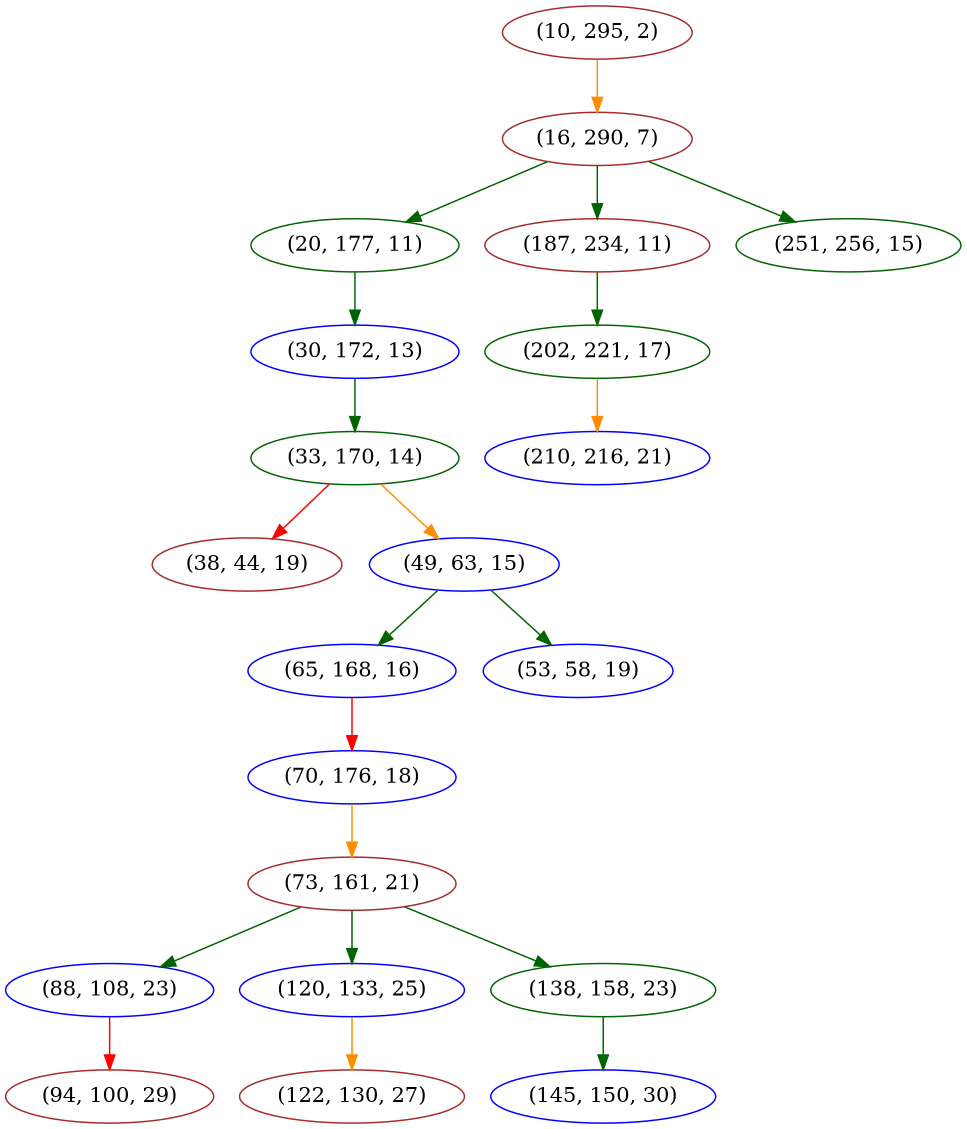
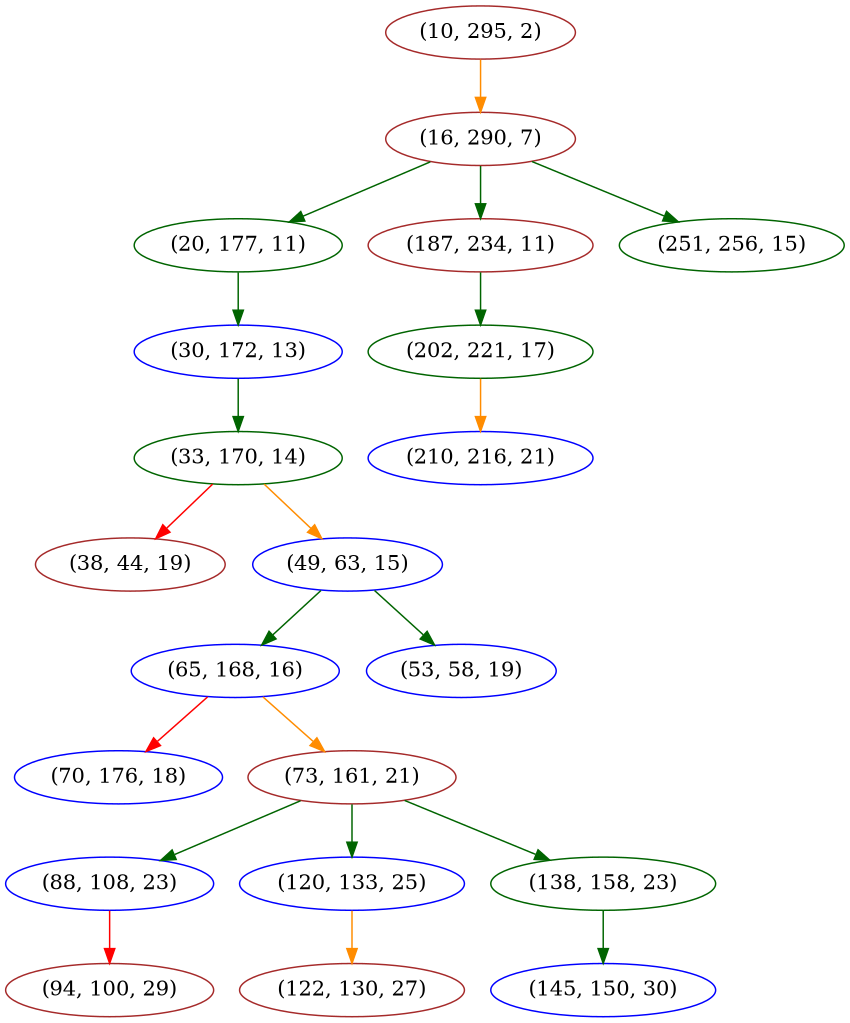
  digraph {
    node [color=blue]
    edge [color=darkgreen]
    "(10, 295, 2)" [color=brown]
    "(16, 290, 7)" [color=brown]
    "(20, 177, 11)" [color=darkgreen]
    "(187, 234, 11)" [color=brown]
    "(251, 256, 15)" [color=darkgreen]
    "(30, 172, 13)"
    "(202, 221, 17)" [color=darkgreen]
    "(33, 170, 14)" [color=darkgreen]
    "(38, 44, 19)" [color=brown]
    "(49, 63, 15)"
    "(65, 168, 16)"
    "(53, 58, 19)"
    n13 [label="(70, 176, 18)"]
    "(73, 161, 21)" [color=brown]
    "(88, 108, 23)"
    "(120, 133, 25)"
    "(138, 158, 23)" [color=darkgreen]
    "(94, 100, 29)" [color=brown]
    "(122, 130, 27)" [color=brown]
    "(145, 150, 30)"
    "(210, 216, 21)"
    "(10, 295, 2)" -> "(16, 290, 7)" [color=darkorange]
    "(16, 290, 7)" -> "(20, 177, 11)"
    "(16, 290, 7)" -> "(187, 234, 11)"
    "(16, 290, 7)" -> "(251, 256, 15)"
    "(20, 177, 11)" -> "(30, 172, 13)"
    "(187, 234, 11)" -> "(202, 221, 17)"
    "(30, 172, 13)" -> "(33, 170, 14)"
    "(202, 221, 17)" -> "(210, 216, 21)" [color=darkorange]
    "(33, 170, 14)" -> "(38, 44, 19)" [color=red]
    "(33, 170, 14)" -> "(49, 63, 15)" [color=darkorange]
    "(49, 63, 15)" -> "(65, 168, 16)"
    "(49, 63, 15)" -> "(53, 58, 19)"
    "(65, 168, 16)" -> n13 [color=red]
-   n13 -> "(73, 161, 21)" [color=darkorange]
+   "(65, 168, 16)" -> "(73, 161, 21)" [color=darkorange]
    "(73, 161, 21)" -> "(88, 108, 23)"
    "(73, 161, 21)" -> "(120, 133, 25)"
    "(73, 161, 21)" -> "(138, 158, 23)"
    "(88, 108, 23)" -> "(94, 100, 29)" [color=red]
    "(120, 133, 25)" -> "(122, 130, 27)" [color=darkorange]
    "(138, 158, 23)" -> "(145, 150, 30)"
  }
